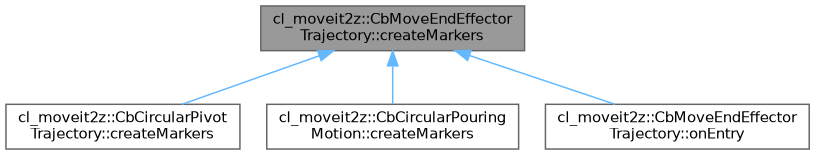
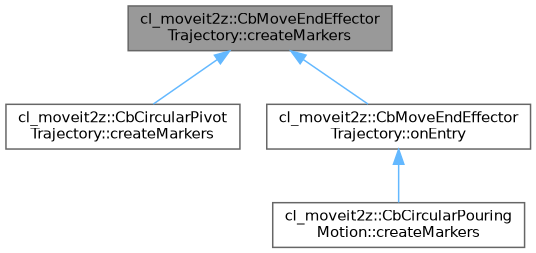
  digraph {
    rankdir=TB
    node [color=grey40 fillcolor=white fontname=Helvetica fontsize=10 shape=box style=filled]
    edge [color=steelblue1 dir=back fontname=Helvetica fontsize=10 labelfontname=Helvetica labelfontsize=10 style=solid]
    n1 [color=gray40 fillcolor=grey60 fontcolor=black height=0.2 label="cl_moveit2z::CbMoveEndEffector\lTrajectory::createMarkers" width=0.4]
    n2 [height=0.2 label="cl_moveit2z::CbCircularPivot\lTrajectory::createMarkers" width=0.4]
    n3 [height=0.2 label="cl_moveit2z::CbCircularPouring\lMotion::createMarkers" width=0.4]
    n4 [height=0.2 label="cl_moveit2z::CbMoveEndEffector\lTrajectory::onEntry" width=0.4]
    n1 -> n2
-   n1 -> n3
+   n4 -> n3
    n1 -> n4
  }
